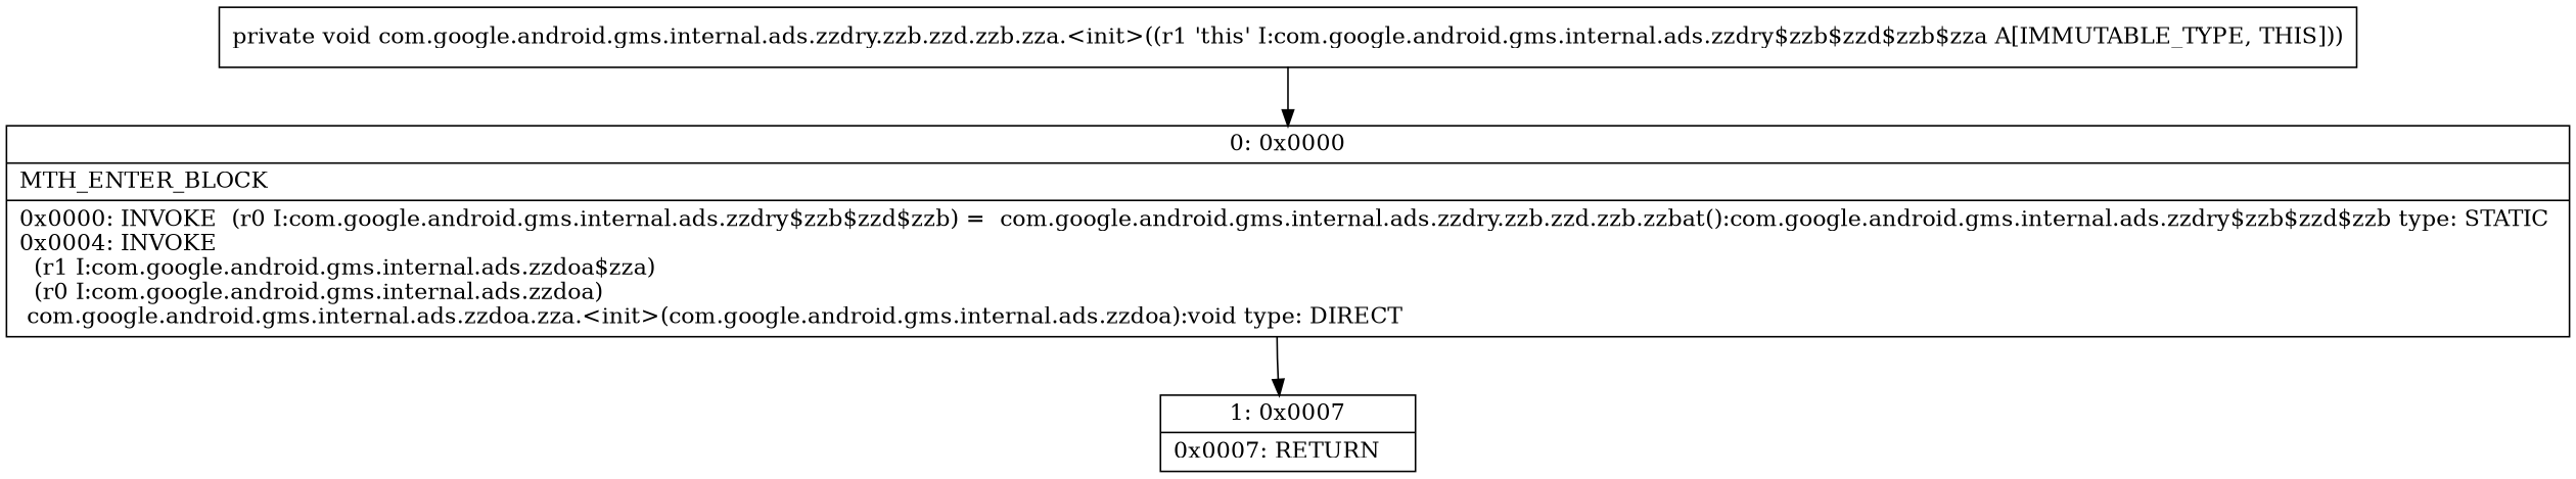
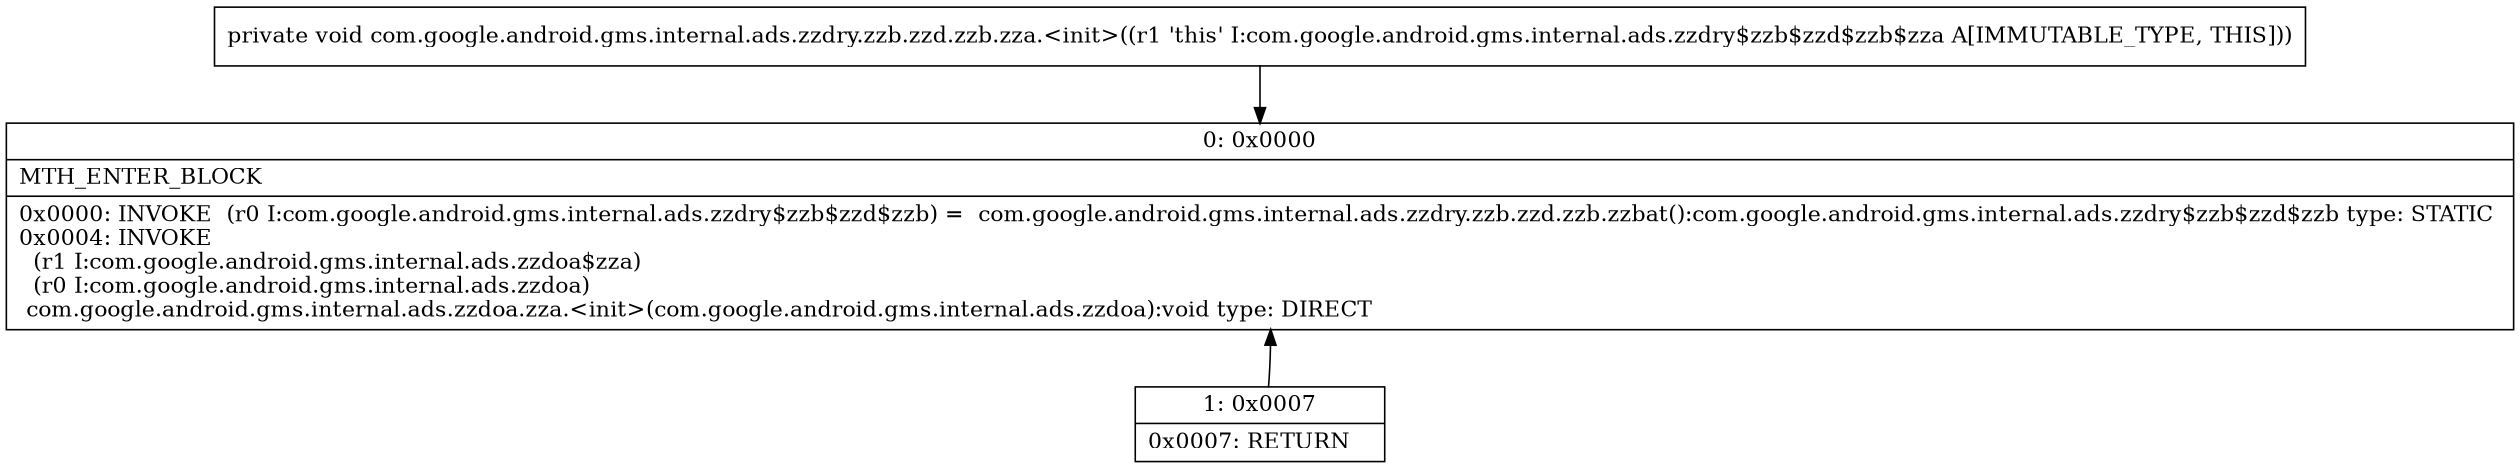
  digraph {
    node [shape=record]
    n1 [label="{0\:\ 0x0000|MTH_ENTER_BLOCK\l|0x0000: INVOKE  (r0 I:com.google.android.gms.internal.ads.zzdry$zzb$zzd$zzb) =  com.google.android.gms.internal.ads.zzdry.zzb.zzd.zzb.zzbat():com.google.android.gms.internal.ads.zzdry$zzb$zzd$zzb type: STATIC \l0x0004: INVOKE  \l  (r1 I:com.google.android.gms.internal.ads.zzdoa$zza)\l  (r0 I:com.google.android.gms.internal.ads.zzdoa)\l com.google.android.gms.internal.ads.zzdoa.zza.\<init\>(com.google.android.gms.internal.ads.zzdoa):void type: DIRECT \l}"]
    n2 [label="{1\:\ 0x0007|0x0007: RETURN   \l}"]
    n3 [label="{private void com.google.android.gms.internal.ads.zzdry.zzb.zzd.zzb.zza.\<init\>((r1 'this' I:com.google.android.gms.internal.ads.zzdry$zzb$zzd$zzb$zza A[IMMUTABLE_TYPE, THIS])) }"]
-   n1 -> n2
+   n2 -> n1
    n3 -> n1
  }
